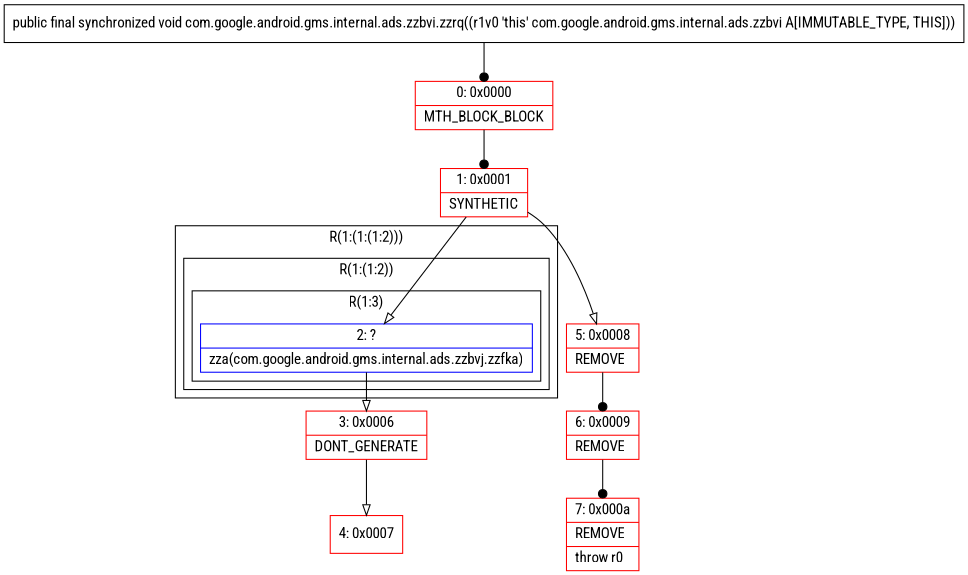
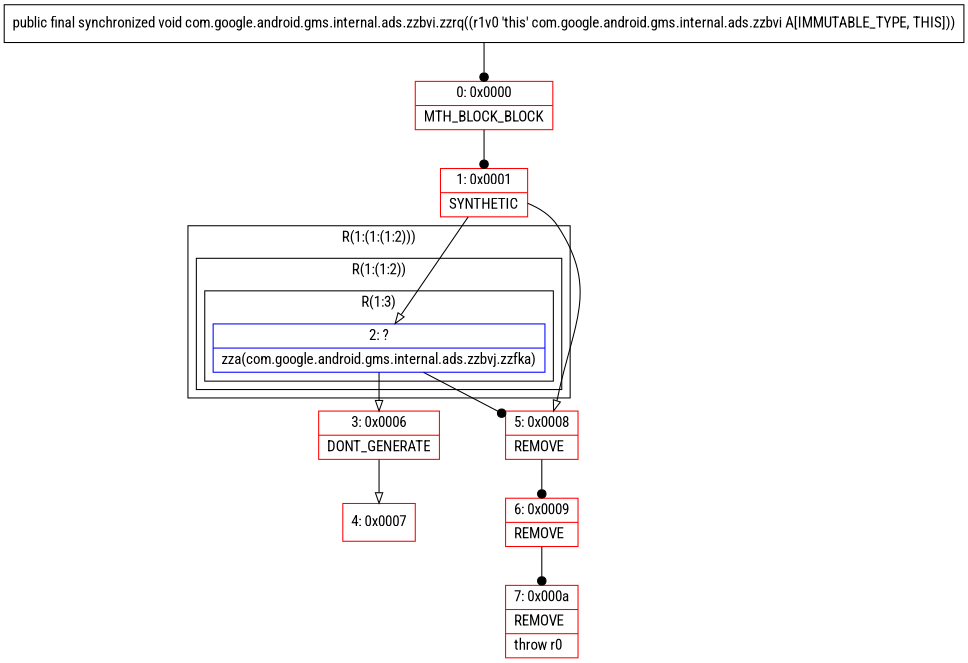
  digraph {
    fontname="Roboto Condensed"
    node [color=red fontname="Roboto Condensed" shape=record]
    edge [arrowhead=dot fontname="Roboto Condensed"]
    n1 [color=blue label="{2\:\ ?|zza(com.google.android.gms.internal.ads.zzbvj.zzfka)\l}"]
    n2 [label="{3\:\ 0x0006|DONT_GENERATE\l}"]
    n3 [label="{5\:\ 0x0008|REMOVE\l}"]
    n4 [label="{4\:\ 0x0007}"]
    n5 [label="{6\:\ 0x0009|REMOVE\l}"]
    n6 [label="{0\:\ 0x0000|MTH_BLOCK_BLOCK\l}"]
    n7 [label="{1\:\ 0x0001|SYNTHETIC\l}"]
    n8 [label="{7\:\ 0x000a|REMOVE\l|throw r0\l}"]
    n9 [label="{public final synchronized void com.google.android.gms.internal.ads.zzbvi.zzrq((r1v0 'this' com.google.android.gms.internal.ads.zzbvi A[IMMUTABLE_TYPE, THIS])) }" color=""]
    subgraph cluster_1 {
      label="R(1:(1:(1:2)))"
      subgraph cluster_2 {
        label="R(1:(1:2))"
        subgraph cluster_3 {
          label="R(1:3)"
          n1
        }
      }
    }
    n1 -> n2 [arrowhead=onormal]
+   n1 -> n3
    n2 -> n4 [arrowhead=onormal]
    n3 -> n5
    n5 -> n8
    n6 -> n7
    n7 -> n1 [arrowhead=onormal]
    n7 -> n3 [arrowhead=onormal]
    n9 -> n6
  }
